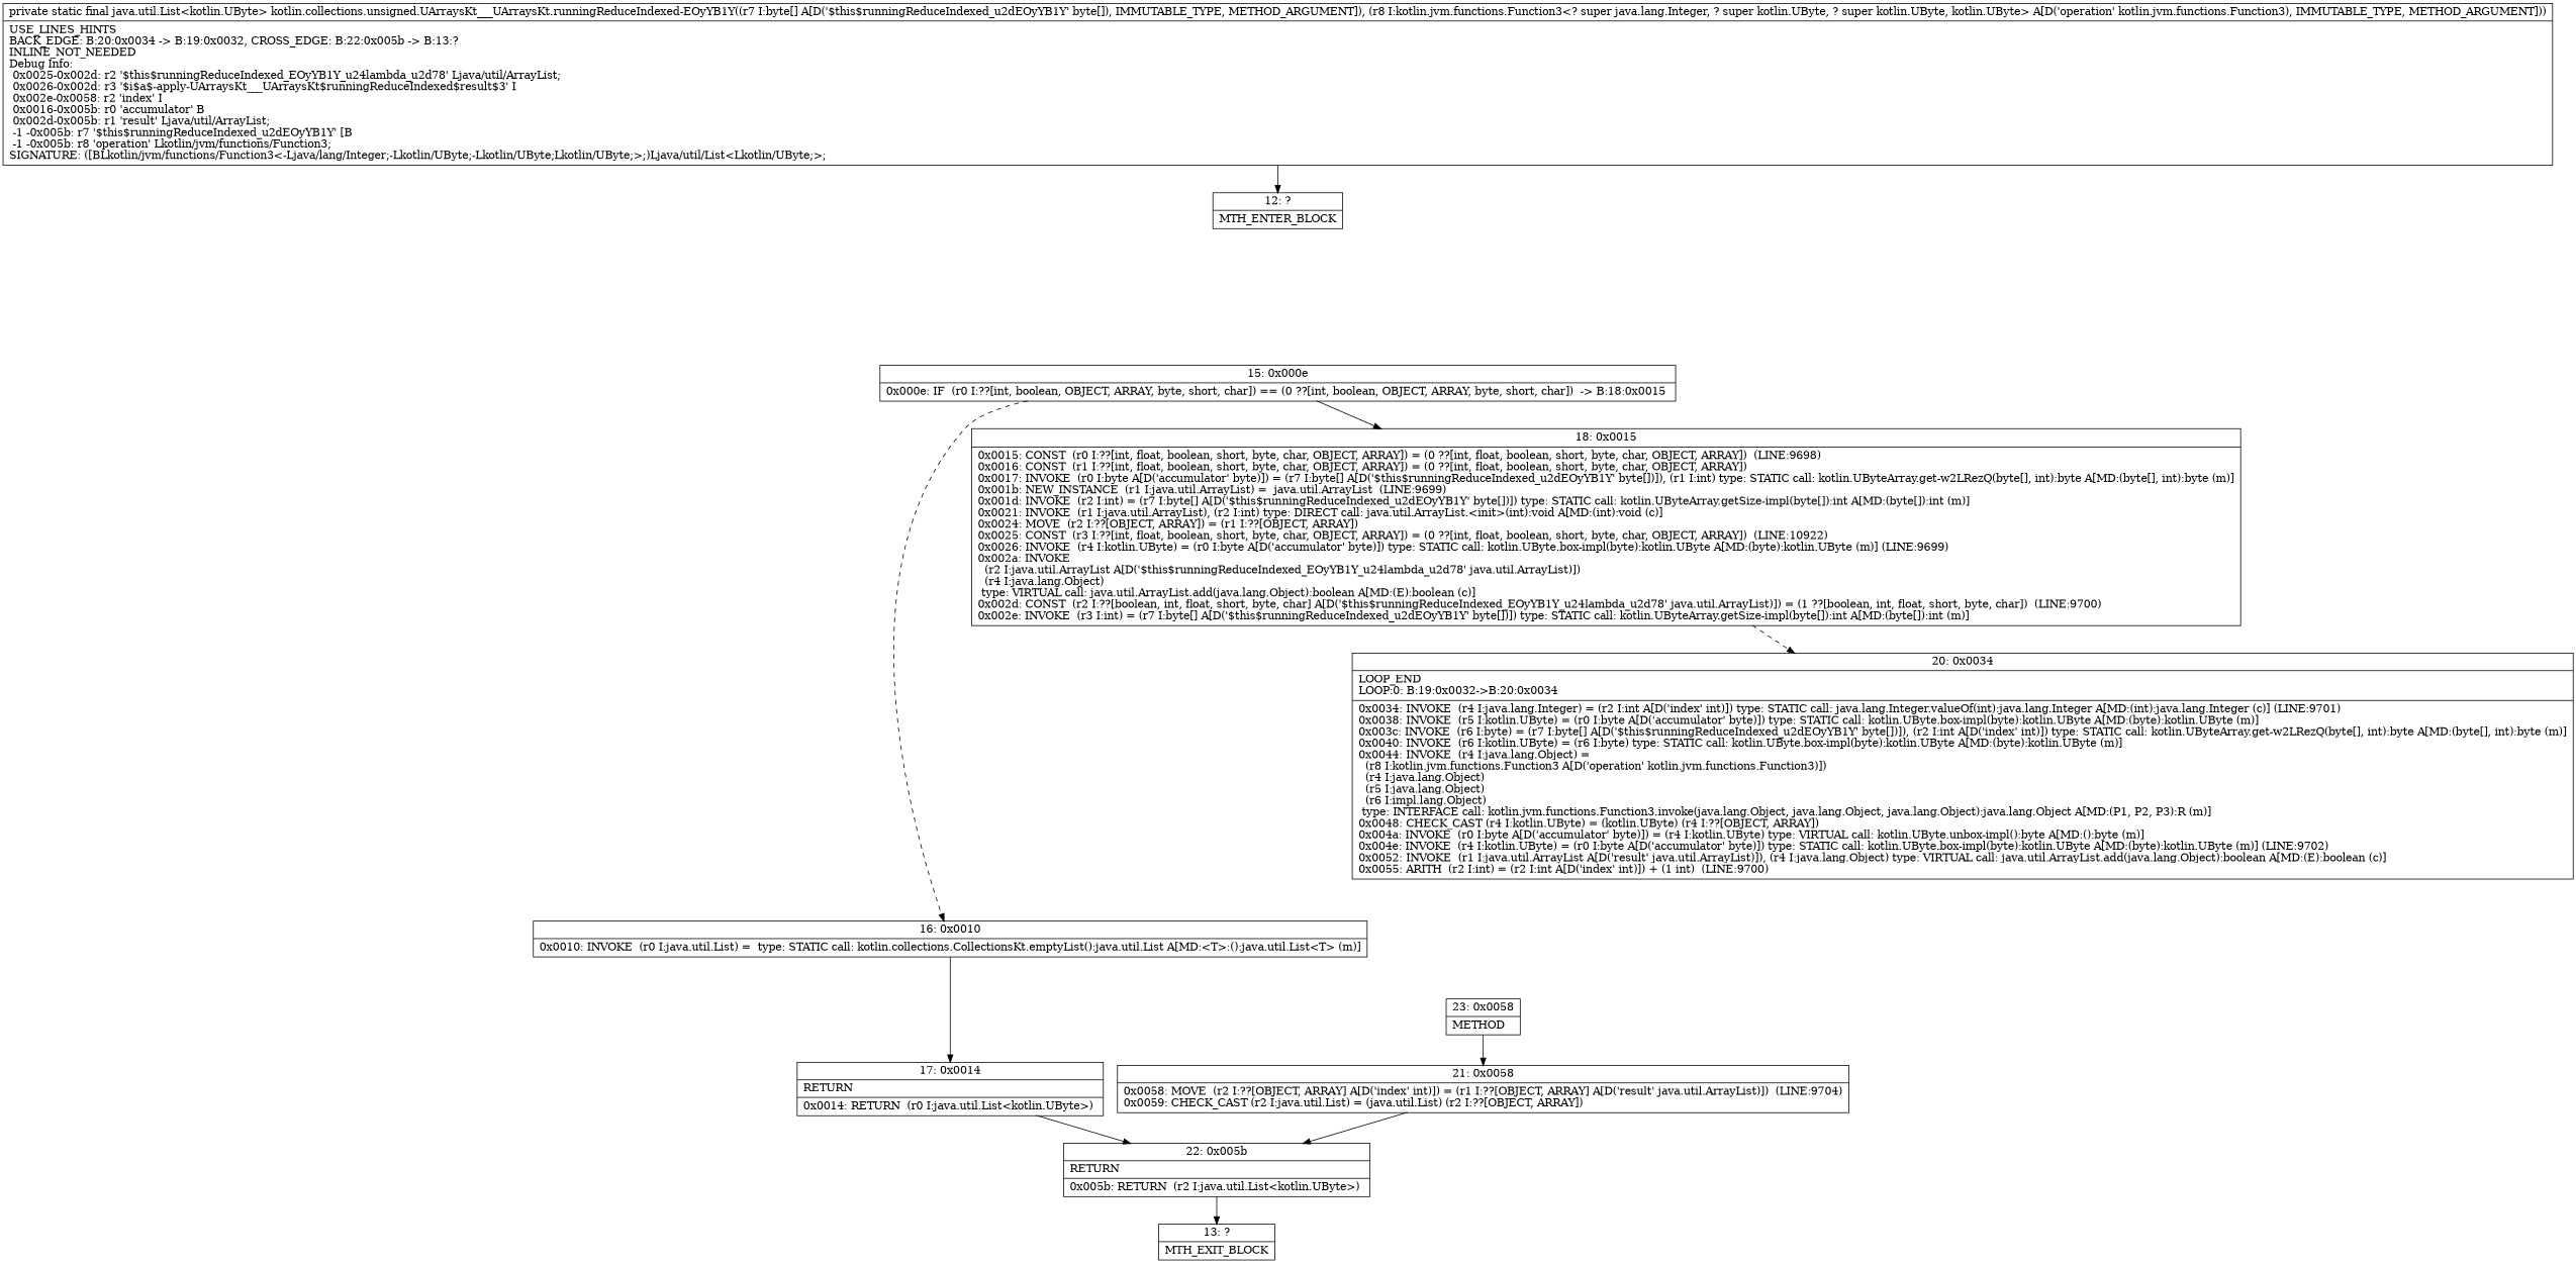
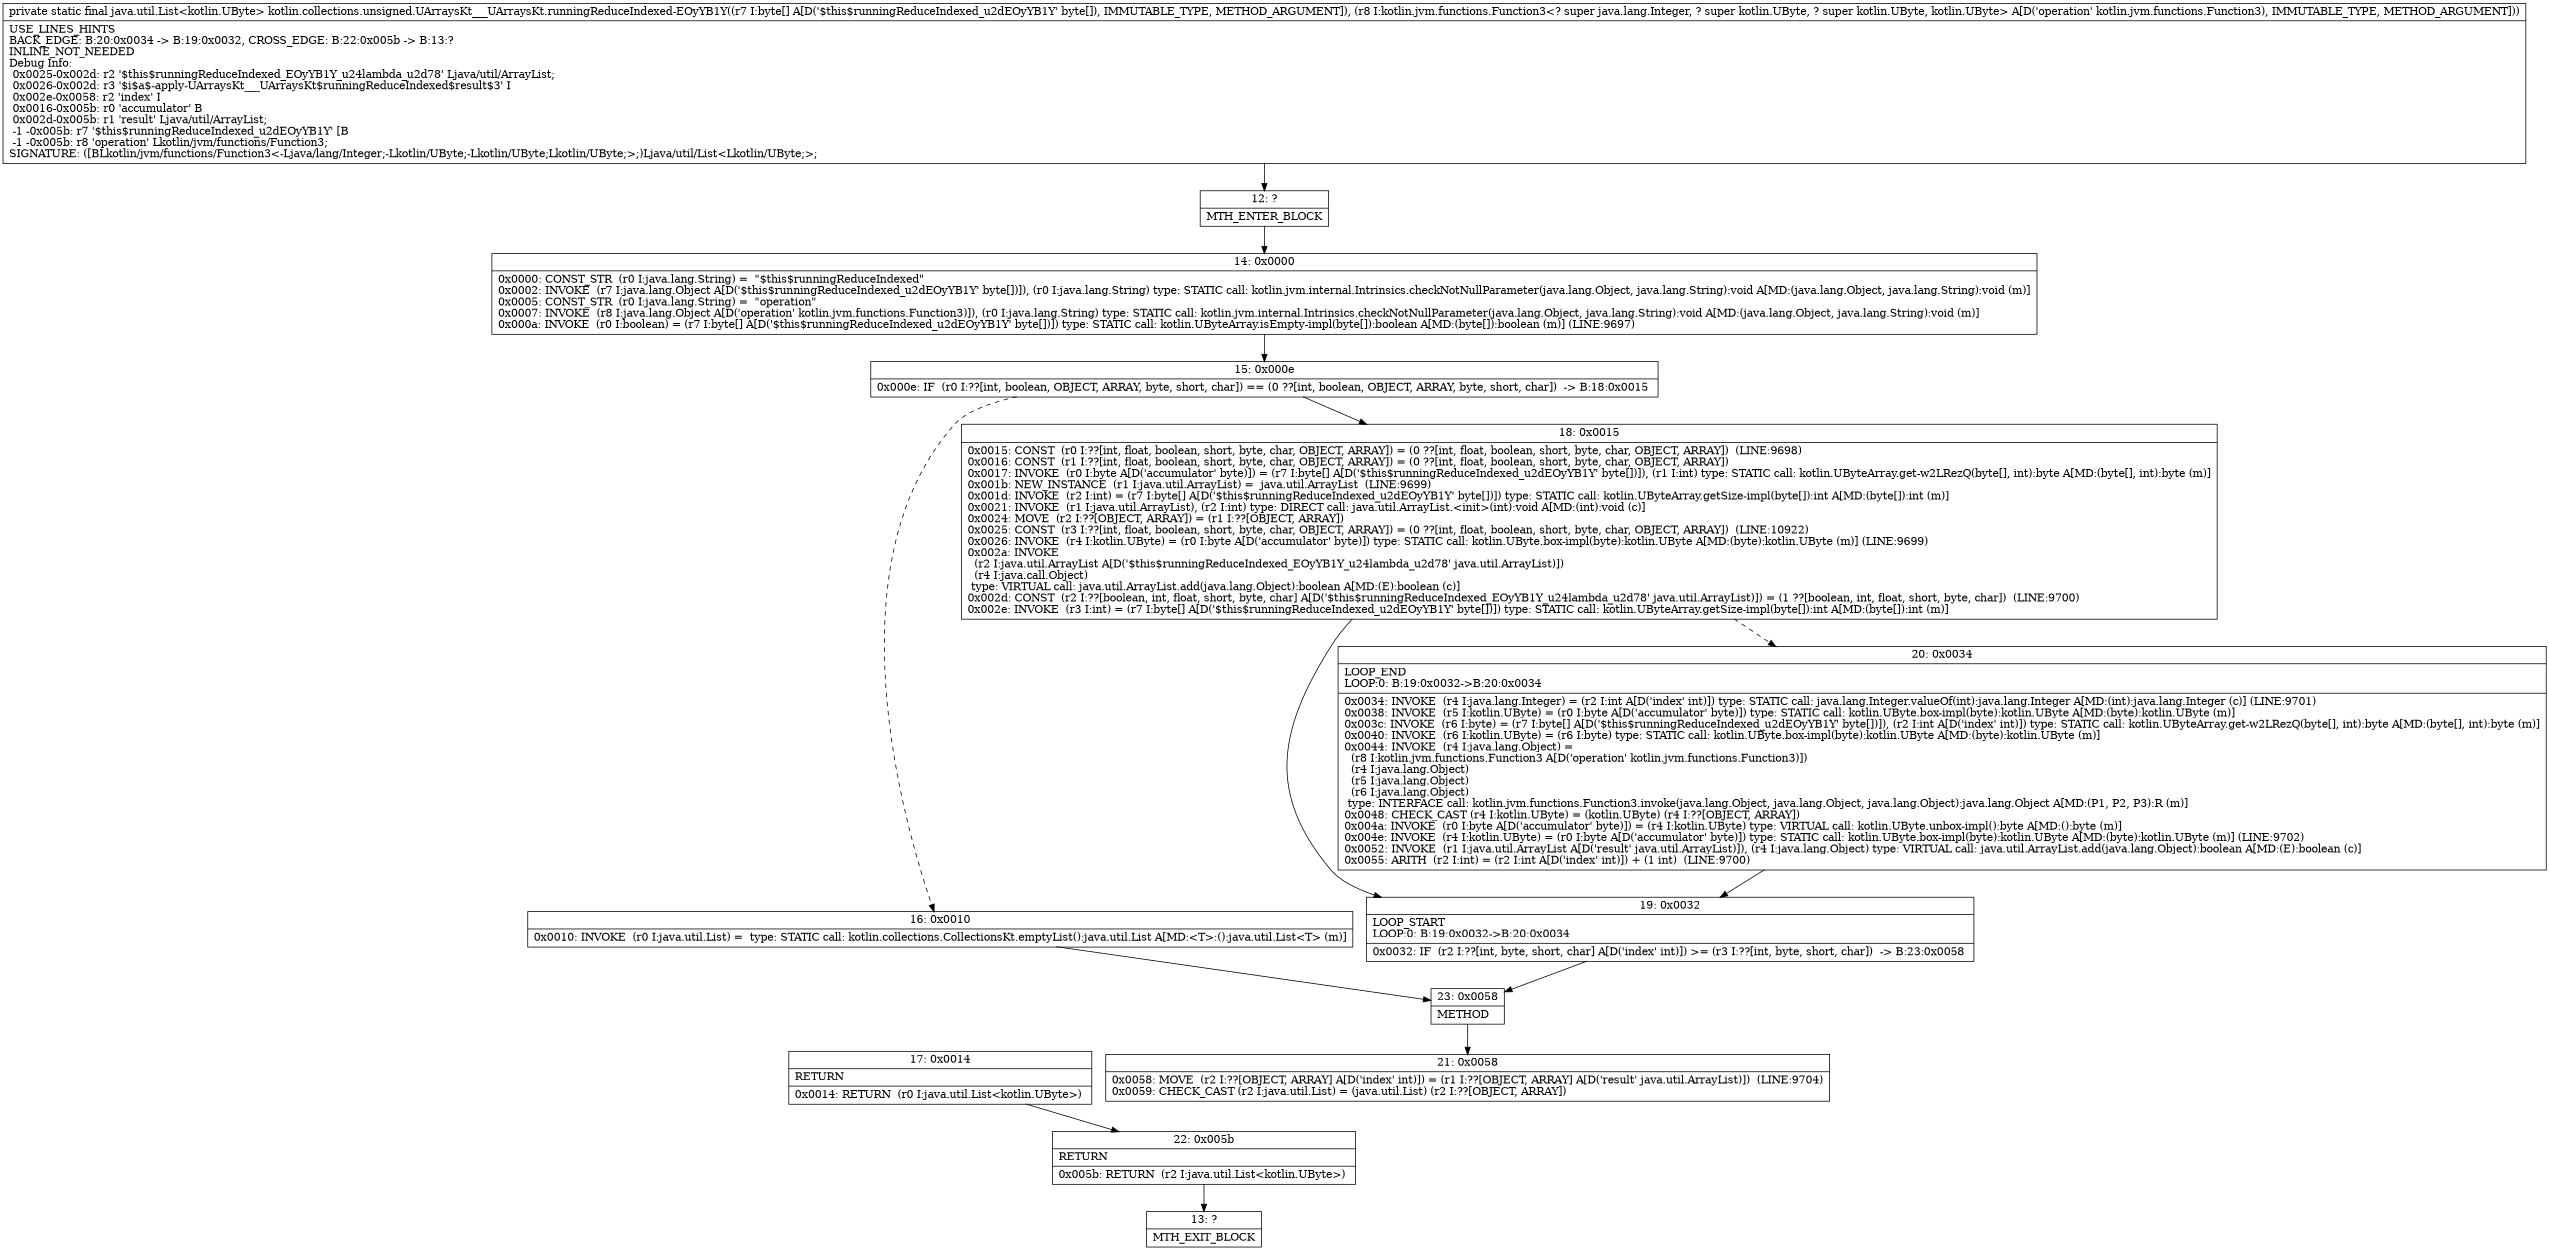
  digraph {
    node [shape=record]
    n1 [label="{12\:\ ?|MTH_ENTER_BLOCK\l}"]
+   n2 [label="{14\:\ 0x0000|0x0000: CONST_STR  (r0 I:java.lang.String) =  \"$this$runningReduceIndexed\" \l0x0002: INVOKE  (r7 I:java.lang.Object A[D('$this$runningReduceIndexed_u2dEOyYB1Y' byte[])]), (r0 I:java.lang.String) type: STATIC call: kotlin.jvm.internal.Intrinsics.checkNotNullParameter(java.lang.Object, java.lang.String):void A[MD:(java.lang.Object, java.lang.String):void (m)]\l0x0005: CONST_STR  (r0 I:java.lang.String) =  \"operation\" \l0x0007: INVOKE  (r8 I:java.lang.Object A[D('operation' kotlin.jvm.functions.Function3)]), (r0 I:java.lang.String) type: STATIC call: kotlin.jvm.internal.Intrinsics.checkNotNullParameter(java.lang.Object, java.lang.String):void A[MD:(java.lang.Object, java.lang.String):void (m)]\l0x000a: INVOKE  (r0 I:boolean) = (r7 I:byte[] A[D('$this$runningReduceIndexed_u2dEOyYB1Y' byte[])]) type: STATIC call: kotlin.UByteArray.isEmpty\-impl(byte[]):boolean A[MD:(byte[]):boolean (m)] (LINE:9697)\l}"]
    n3 [label="{15\:\ 0x000e|0x000e: IF  (r0 I:??[int, boolean, OBJECT, ARRAY, byte, short, char]) == (0 ??[int, boolean, OBJECT, ARRAY, byte, short, char])  \-\> B:18:0x0015 \l}"]
    n4 [label="{16\:\ 0x0010|0x0010: INVOKE  (r0 I:java.util.List) =  type: STATIC call: kotlin.collections.CollectionsKt.emptyList():java.util.List A[MD:\<T\>:():java.util.List\<T\> (m)]\l}"]
-   n5 [label="{18\:\ 0x0015|0x0015: CONST  (r0 I:??[int, float, boolean, short, byte, char, OBJECT, ARRAY]) = (0 ??[int, float, boolean, short, byte, char, OBJECT, ARRAY])  (LINE:9698)\l0x0016: CONST  (r1 I:??[int, float, boolean, short, byte, char, OBJECT, ARRAY]) = (0 ??[int, float, boolean, short, byte, char, OBJECT, ARRAY]) \l0x0017: INVOKE  (r0 I:byte A[D('accumulator' byte)]) = (r7 I:byte[] A[D('$this$runningReduceIndexed_u2dEOyYB1Y' byte[])]), (r1 I:int) type: STATIC call: kotlin.UByteArray.get\-w2LRezQ(byte[], int):byte A[MD:(byte[], int):byte (m)]\l0x001b: NEW_INSTANCE  (r1 I:java.util.ArrayList) =  java.util.ArrayList  (LINE:9699)\l0x001d: INVOKE  (r2 I:int) = (r7 I:byte[] A[D('$this$runningReduceIndexed_u2dEOyYB1Y' byte[])]) type: STATIC call: kotlin.UByteArray.getSize\-impl(byte[]):int A[MD:(byte[]):int (m)]\l0x0021: INVOKE  (r1 I:java.util.ArrayList), (r2 I:int) type: DIRECT call: java.util.ArrayList.\<init\>(int):void A[MD:(int):void (c)]\l0x0024: MOVE  (r2 I:??[OBJECT, ARRAY]) = (r1 I:??[OBJECT, ARRAY]) \l0x0025: CONST  (r3 I:??[int, float, boolean, short, byte, char, OBJECT, ARRAY]) = (0 ??[int, float, boolean, short, byte, char, OBJECT, ARRAY])  (LINE:10922)\l0x0026: INVOKE  (r4 I:kotlin.UByte) = (r0 I:byte A[D('accumulator' byte)]) type: STATIC call: kotlin.UByte.box\-impl(byte):kotlin.UByte A[MD:(byte):kotlin.UByte (m)] (LINE:9699)\l0x002a: INVOKE  \l  (r2 I:java.util.ArrayList A[D('$this$runningReduceIndexed_EOyYB1Y_u24lambda_u2d78' java.util.ArrayList)])\l  (r4 I:java.lang.Object)\l type: VIRTUAL call: java.util.ArrayList.add(java.lang.Object):boolean A[MD:(E):boolean (c)]\l0x002d: CONST  (r2 I:??[boolean, int, float, short, byte, char] A[D('$this$runningReduceIndexed_EOyYB1Y_u24lambda_u2d78' java.util.ArrayList)]) = (1 ??[boolean, int, float, short, byte, char])  (LINE:9700)\l0x002e: INVOKE  (r3 I:int) = (r7 I:byte[] A[D('$this$runningReduceIndexed_u2dEOyYB1Y' byte[])]) type: STATIC call: kotlin.UByteArray.getSize\-impl(byte[]):int A[MD:(byte[]):int (m)]\l}"]
+   n5 [label="{18\:\ 0x0015|0x0015: CONST  (r0 I:??[int, float, boolean, short, byte, char, OBJECT, ARRAY]) = (0 ??[int, float, boolean, short, byte, char, OBJECT, ARRAY])  (LINE:9698)\l0x0016: CONST  (r1 I:??[int, float, boolean, short, byte, char, OBJECT, ARRAY]) = (0 ??[int, float, boolean, short, byte, char, OBJECT, ARRAY]) \l0x0017: INVOKE  (r0 I:byte A[D('accumulator' byte)]) = (r7 I:byte[] A[D('$this$runningReduceIndexed_u2dEOyYB1Y' byte[])]), (r1 I:int) type: STATIC call: kotlin.UByteArray.get\-w2LRezQ(byte[], int):byte A[MD:(byte[], int):byte (m)]\l0x001b: NEW_INSTANCE  (r1 I:java.util.ArrayList) =  java.util.ArrayList  (LINE:9699)\l0x001d: INVOKE  (r2 I:int) = (r7 I:byte[] A[D('$this$runningReduceIndexed_u2dEOyYB1Y' byte[])]) type: STATIC call: kotlin.UByteArray.getSize\-impl(byte[]):int A[MD:(byte[]):int (m)]\l0x0021: INVOKE  (r1 I:java.util.ArrayList), (r2 I:int) type: DIRECT call: java.util.ArrayList.\<init\>(int):void A[MD:(int):void (c)]\l0x0024: MOVE  (r2 I:??[OBJECT, ARRAY]) = (r1 I:??[OBJECT, ARRAY]) \l0x0025: CONST  (r3 I:??[int, float, boolean, short, byte, char, OBJECT, ARRAY]) = (0 ??[int, float, boolean, short, byte, char, OBJECT, ARRAY])  (LINE:10922)\l0x0026: INVOKE  (r4 I:kotlin.UByte) = (r0 I:byte A[D('accumulator' byte)]) type: STATIC call: kotlin.UByte.box\-impl(byte):kotlin.UByte A[MD:(byte):kotlin.UByte (m)] (LINE:9699)\l0x002a: INVOKE  \l  (r2 I:java.util.ArrayList A[D('$this$runningReduceIndexed_EOyYB1Y_u24lambda_u2d78' java.util.ArrayList)])\l  (r4 I:java.call.Object)\l type: VIRTUAL call: java.util.ArrayList.add(java.lang.Object):boolean A[MD:(E):boolean (c)]\l0x002d: CONST  (r2 I:??[boolean, int, float, short, byte, char] A[D('$this$runningReduceIndexed_EOyYB1Y_u24lambda_u2d78' java.util.ArrayList)]) = (1 ??[boolean, int, float, short, byte, char])  (LINE:9700)\l0x002e: INVOKE  (r3 I:int) = (r7 I:byte[] A[D('$this$runningReduceIndexed_u2dEOyYB1Y' byte[])]) type: STATIC call: kotlin.UByteArray.getSize\-impl(byte[]):int A[MD:(byte[]):int (m)]\l}"]
    n6 [label="{17\:\ 0x0014|RETURN\l|0x0014: RETURN  (r0 I:java.util.List\<kotlin.UByte\>) \l}"]
-   n8 [label="{20\:\ 0x0034|LOOP_END\lLOOP:0: B:19:0x0032\-\>B:20:0x0034\l|0x0034: INVOKE  (r4 I:java.lang.Integer) = (r2 I:int A[D('index' int)]) type: STATIC call: java.lang.Integer.valueOf(int):java.lang.Integer A[MD:(int):java.lang.Integer (c)] (LINE:9701)\l0x0038: INVOKE  (r5 I:kotlin.UByte) = (r0 I:byte A[D('accumulator' byte)]) type: STATIC call: kotlin.UByte.box\-impl(byte):kotlin.UByte A[MD:(byte):kotlin.UByte (m)]\l0x003c: INVOKE  (r6 I:byte) = (r7 I:byte[] A[D('$this$runningReduceIndexed_u2dEOyYB1Y' byte[])]), (r2 I:int A[D('index' int)]) type: STATIC call: kotlin.UByteArray.get\-w2LRezQ(byte[], int):byte A[MD:(byte[], int):byte (m)]\l0x0040: INVOKE  (r6 I:kotlin.UByte) = (r6 I:byte) type: STATIC call: kotlin.UByte.box\-impl(byte):kotlin.UByte A[MD:(byte):kotlin.UByte (m)]\l0x0044: INVOKE  (r4 I:java.lang.Object) = \l  (r8 I:kotlin.jvm.functions.Function3 A[D('operation' kotlin.jvm.functions.Function3)])\l  (r4 I:java.lang.Object)\l  (r5 I:java.lang.Object)\l  (r6 I:impl.lang.Object)\l type: INTERFACE call: kotlin.jvm.functions.Function3.invoke(java.lang.Object, java.lang.Object, java.lang.Object):java.lang.Object A[MD:(P1, P2, P3):R (m)]\l0x0048: CHECK_CAST (r4 I:kotlin.UByte) = (kotlin.UByte) (r4 I:??[OBJECT, ARRAY]) \l0x004a: INVOKE  (r0 I:byte A[D('accumulator' byte)]) = (r4 I:kotlin.UByte) type: VIRTUAL call: kotlin.UByte.unbox\-impl():byte A[MD:():byte (m)]\l0x004e: INVOKE  (r4 I:kotlin.UByte) = (r0 I:byte A[D('accumulator' byte)]) type: STATIC call: kotlin.UByte.box\-impl(byte):kotlin.UByte A[MD:(byte):kotlin.UByte (m)] (LINE:9702)\l0x0052: INVOKE  (r1 I:java.util.ArrayList A[D('result' java.util.ArrayList)]), (r4 I:java.lang.Object) type: VIRTUAL call: java.util.ArrayList.add(java.lang.Object):boolean A[MD:(E):boolean (c)]\l0x0055: ARITH  (r2 I:int) = (r2 I:int A[D('index' int)]) + (1 int)  (LINE:9700)\l}"]
+   n7 [label="{19\:\ 0x0032|LOOP_START\lLOOP:0: B:19:0x0032\-\>B:20:0x0034\l|0x0032: IF  (r2 I:??[int, byte, short, char] A[D('index' int)]) \>= (r3 I:??[int, byte, short, char])  \-\> B:23:0x0058 \l}"]
+   n8 [label="{20\:\ 0x0034|LOOP_END\lLOOP:0: B:19:0x0032\-\>B:20:0x0034\l|0x0034: INVOKE  (r4 I:java.lang.Integer) = (r2 I:int A[D('index' int)]) type: STATIC call: java.lang.Integer.valueOf(int):java.lang.Integer A[MD:(int):java.lang.Integer (c)] (LINE:9701)\l0x0038: INVOKE  (r5 I:kotlin.UByte) = (r0 I:byte A[D('accumulator' byte)]) type: STATIC call: kotlin.UByte.box\-impl(byte):kotlin.UByte A[MD:(byte):kotlin.UByte (m)]\l0x003c: INVOKE  (r6 I:byte) = (r7 I:byte[] A[D('$this$runningReduceIndexed_u2dEOyYB1Y' byte[])]), (r2 I:int A[D('index' int)]) type: STATIC call: kotlin.UByteArray.get\-w2LRezQ(byte[], int):byte A[MD:(byte[], int):byte (m)]\l0x0040: INVOKE  (r6 I:kotlin.UByte) = (r6 I:byte) type: STATIC call: kotlin.UByte.box\-impl(byte):kotlin.UByte A[MD:(byte):kotlin.UByte (m)]\l0x0044: INVOKE  (r4 I:java.lang.Object) = \l  (r8 I:kotlin.jvm.functions.Function3 A[D('operation' kotlin.jvm.functions.Function3)])\l  (r4 I:java.lang.Object)\l  (r5 I:java.lang.Object)\l  (r6 I:java.lang.Object)\l type: INTERFACE call: kotlin.jvm.functions.Function3.invoke(java.lang.Object, java.lang.Object, java.lang.Object):java.lang.Object A[MD:(P1, P2, P3):R (m)]\l0x0048: CHECK_CAST (r4 I:kotlin.UByte) = (kotlin.UByte) (r4 I:??[OBJECT, ARRAY]) \l0x004a: INVOKE  (r0 I:byte A[D('accumulator' byte)]) = (r4 I:kotlin.UByte) type: VIRTUAL call: kotlin.UByte.unbox\-impl():byte A[MD:():byte (m)]\l0x004e: INVOKE  (r4 I:kotlin.UByte) = (r0 I:byte A[D('accumulator' byte)]) type: STATIC call: kotlin.UByte.box\-impl(byte):kotlin.UByte A[MD:(byte):kotlin.UByte (m)] (LINE:9702)\l0x0052: INVOKE  (r1 I:java.util.ArrayList A[D('result' java.util.ArrayList)]), (r4 I:java.lang.Object) type: VIRTUAL call: java.util.ArrayList.add(java.lang.Object):boolean A[MD:(E):boolean (c)]\l0x0055: ARITH  (r2 I:int) = (r2 I:int A[D('index' int)]) + (1 int)  (LINE:9700)\l}"]
    n9 [label="{22\:\ 0x005b|RETURN\l|0x005b: RETURN  (r2 I:java.util.List\<kotlin.UByte\>) \l}"]
    n10 [label="{13\:\ ?|MTH_EXIT_BLOCK\l}"]
    n11 [label="{23\:\ 0x0058|METHOD\l}"]
    n12 [label="{21\:\ 0x0058|0x0058: MOVE  (r2 I:??[OBJECT, ARRAY] A[D('index' int)]) = (r1 I:??[OBJECT, ARRAY] A[D('result' java.util.ArrayList)])  (LINE:9704)\l0x0059: CHECK_CAST (r2 I:java.util.List) = (java.util.List) (r2 I:??[OBJECT, ARRAY]) \l}"]
    n13 [label="{private static final java.util.List\<kotlin.UByte\> kotlin.collections.unsigned.UArraysKt___UArraysKt.runningReduceIndexed\-EOyYB1Y((r7 I:byte[] A[D('$this$runningReduceIndexed_u2dEOyYB1Y' byte[]), IMMUTABLE_TYPE, METHOD_ARGUMENT]), (r8 I:kotlin.jvm.functions.Function3\<? super java.lang.Integer, ? super kotlin.UByte, ? super kotlin.UByte, kotlin.UByte\> A[D('operation' kotlin.jvm.functions.Function3), IMMUTABLE_TYPE, METHOD_ARGUMENT]))  | USE_LINES_HINTS\lBACK_EDGE: B:20:0x0034 \-\> B:19:0x0032, CROSS_EDGE: B:22:0x005b \-\> B:13:?\lINLINE_NOT_NEEDED\lDebug Info:\l  0x0025\-0x002d: r2 '$this$runningReduceIndexed_EOyYB1Y_u24lambda_u2d78' Ljava\/util\/ArrayList;\l  0x0026\-0x002d: r3 '$i$a$\-apply\-UArraysKt___UArraysKt$runningReduceIndexed$result$3' I\l  0x002e\-0x0058: r2 'index' I\l  0x0016\-0x005b: r0 'accumulator' B\l  0x002d\-0x005b: r1 'result' Ljava\/util\/ArrayList;\l  \-1 \-0x005b: r7 '$this$runningReduceIndexed_u2dEOyYB1Y' [B\l  \-1 \-0x005b: r8 'operation' Lkotlin\/jvm\/functions\/Function3;\lSIGNATURE: ([BLkotlin\/jvm\/functions\/Function3\<\-Ljava\/lang\/Integer;\-Lkotlin\/UByte;\-Lkotlin\/UByte;Lkotlin\/UByte;\>;)Ljava\/util\/List\<Lkotlin\/UByte;\>;\l}"]
+   n1 -> n2
+   n2 -> n3
    n3 -> n4 [style=dashed]
    n3 -> n5
-   n4 -> n6
+   n4 -> n11
+   n5 -> n7
    n5 -> n8 [style=dashed]
    n6 -> n9
+   n7 -> n11
+   n8 -> n7
    n9 -> n10
    n11 -> n12
-   n12 -> n9
    n13 -> n1
  }
